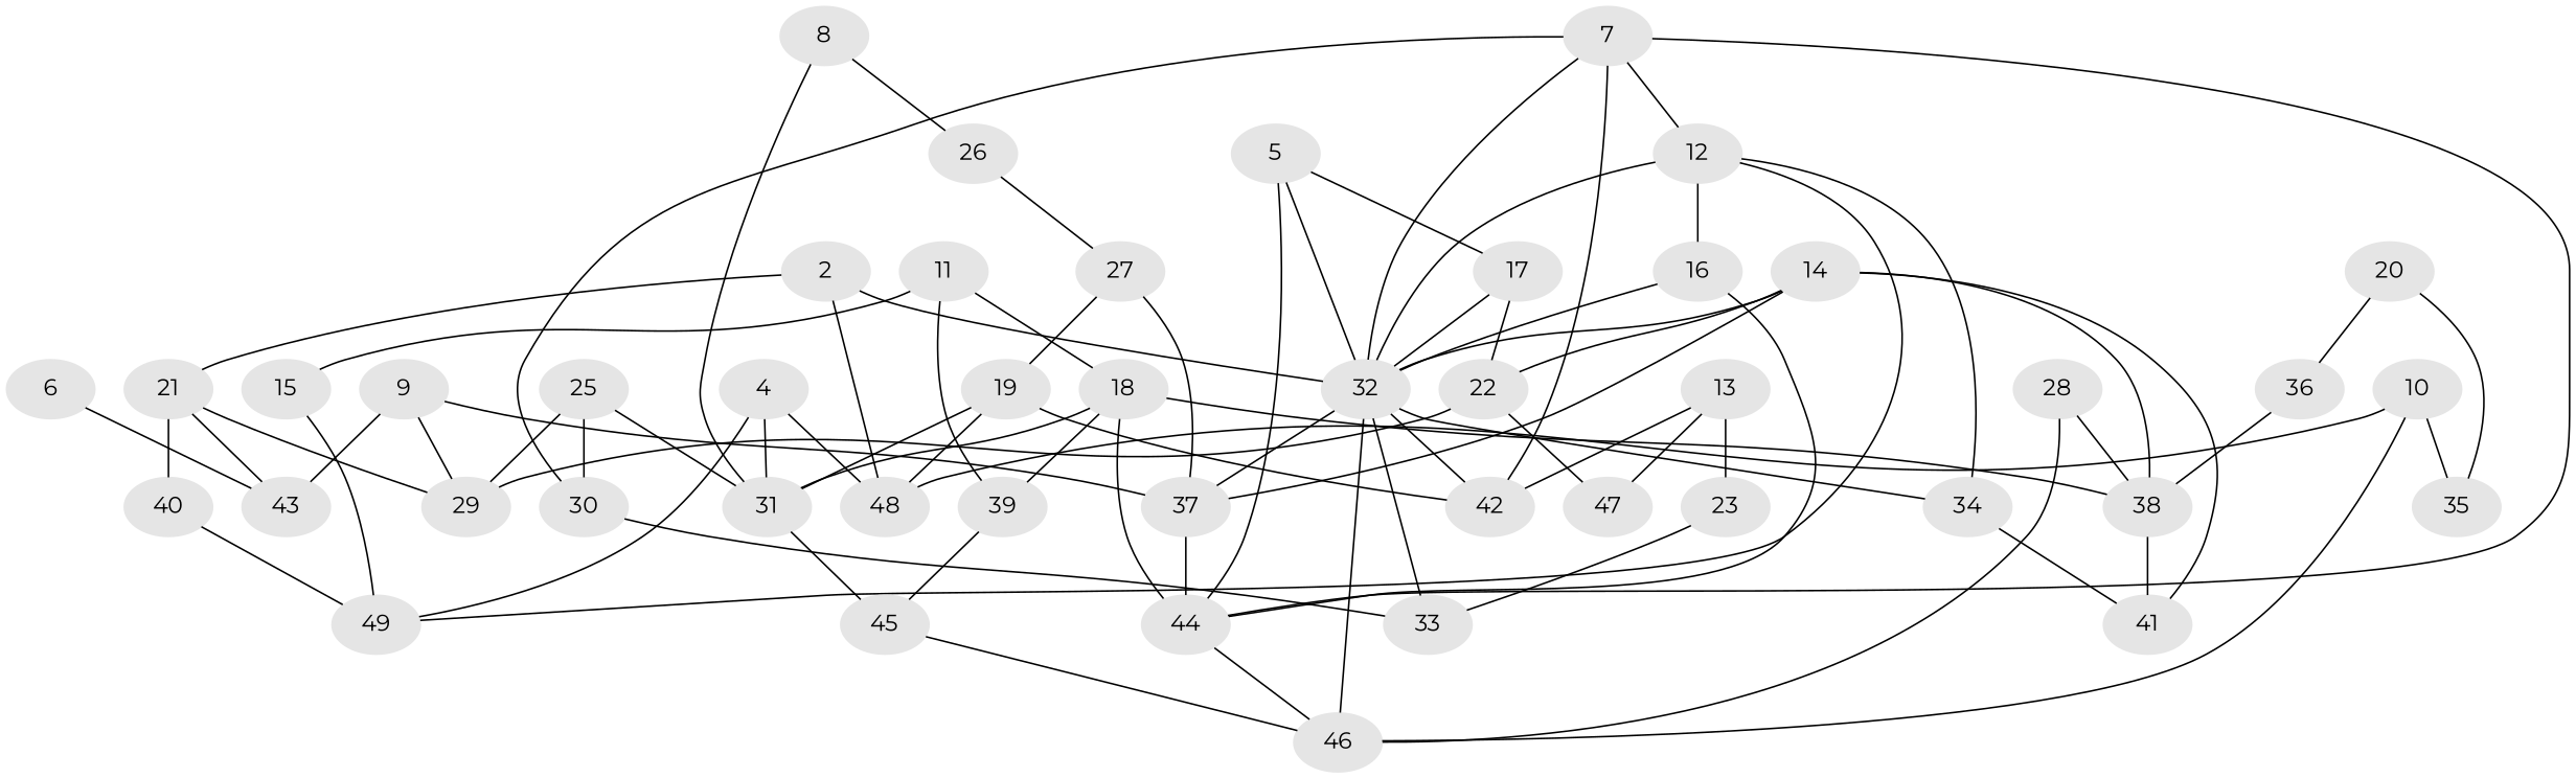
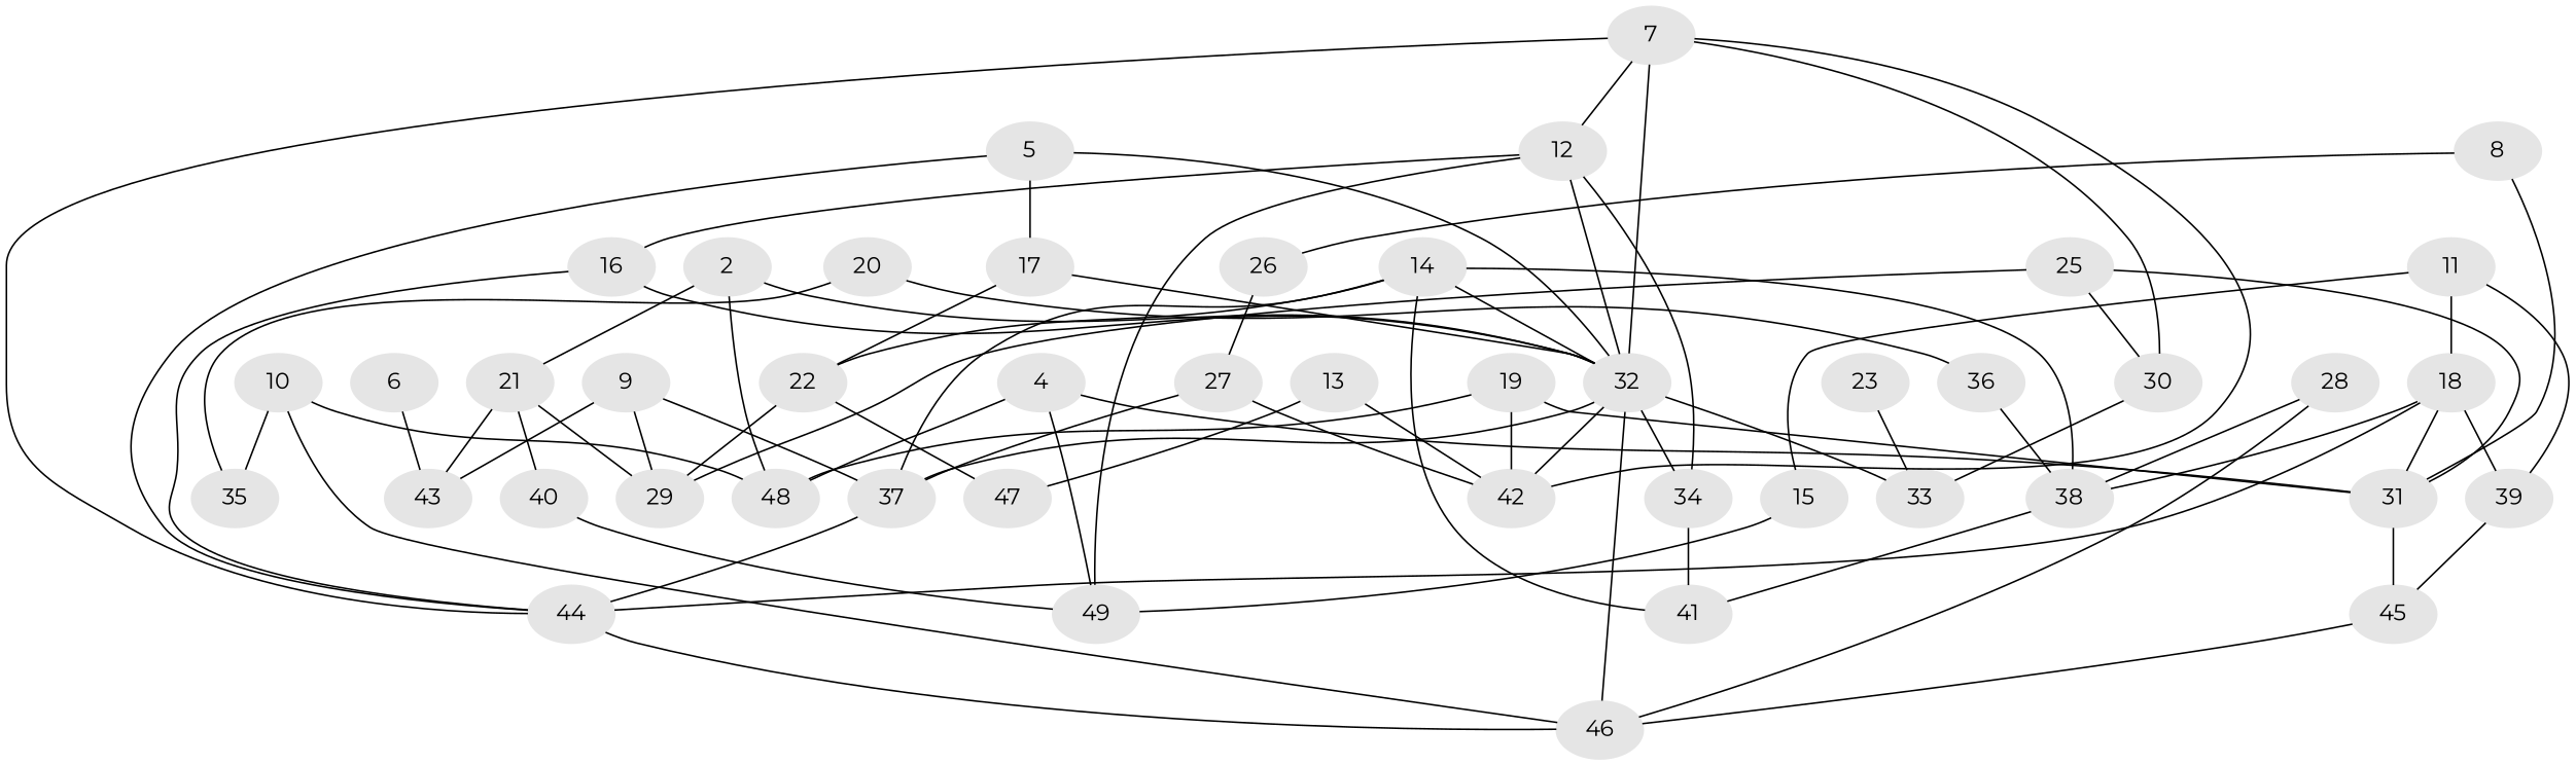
  graph {
    fontname=Montserrat
    node [color=gray90 fontname=Montserrat style=filled]
    edge [fontname=Montserrat weight=1.0]
    2
    21
    32
    48
    43
    29
    40
    42
    37
    46
    34
    33
    n13 [label=7]
    12
    30
    44
    49
    16
    4
    31
    45
    5
    17
    22
    6
    8
    n27 [label=26]
    27
    9
    10
    35
    11
    15
    18
    39
    38
    41
    13
    23
    47
    14
    19
    20
    36
    25
    28
    2 -- 21
    2 -- 32
    2 -- 48
    21 -- 43
    21 -- 29
    21 -- 40
    32 -- 42
    32 -- 37
    32 -- 46 [weight=2.0]
    32 -- 34
    32 -- 33
    40 -- 49 [weight=2.0]
    37 -- 44
    34 -- 41
    n13 -- 32
    n13 -- 42
    n13 -- 12
    n13 -- 30
    n13 -- 44
    12 -- 32
    12 -- 34
    12 -- 49
    12 -- 16
    30 -- 33
    44 -- 46
    16 -- 32
    16 -- 44
    4 -- 48
    4 -- 49
    4 -- 31
    31 -- 45 [weight=2.0]
    45 -- 46
    5 -- 32
    5 -- 44
    5 -- 17
    17 -- 32
    17 -- 22
    22 -- 29
    22 -- 47
    6 -- 43
    8 -- 31
    8 -- n27
    n27 -- 27
-   27 -- 19
+   27 -- 42
    27 -- 37 [weight=2.0]
    9 -- 43
    9 -- 29
    9 -- 37
    10 -- 48
    10 -- 46
    10 -- 35
    11 -- 15
    11 -- 18
    11 -- 39
    15 -- 49
    18 -- 44 [weight=4.0]
    18 -- 31
    18 -- 39
    18 -- 38
    39 -- 45
    38 -- 41
    13 -- 42
-   13 -- 23
    13 -- 47
    23 -- 33
    14 -- 32
    14 -- 37
    14 -- 22
    14 -- 38
    14 -- 41
    19 -- 48
    19 -- 42
    19 -- 31
    20 -- 35
    20 -- 36
    36 -- 38
    25 -- 29
    25 -- 30
    25 -- 31
    28 -- 46
    28 -- 38
  }
